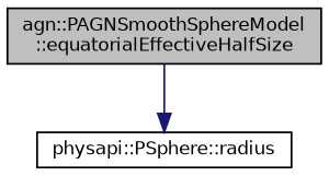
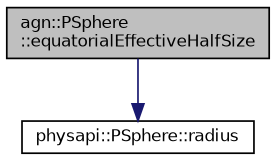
  digraph {
    rankdir=TB
    node [color=black fontname=Helvetica fontsize=10 shape=record style=filled]
-   n1 [fillcolor=grey75 fontcolor=black height=0.2 label="agn::PAGNSmoothSphereModel\l::equatorialEffectiveHalfSize" width=0.4]
+   n1 [fillcolor=grey75 fontcolor=black height=0.2 label="agn::PSphere\l::equatorialEffectiveHalfSize" width=0.4]
    n2 [fillcolor=white height=0.2 label="physapi::PSphere::radius" width=0.4]
    n1 -> n2 [color=midnightblue fontname=Helvetica fontsize=10 labelfontname=Helvetica labelfontsize=10 style=solid]
  }
